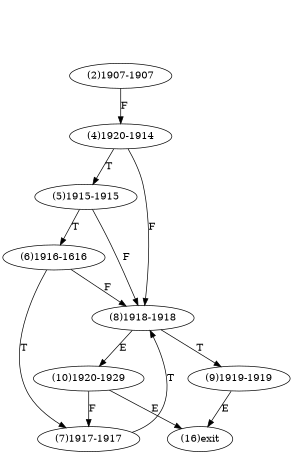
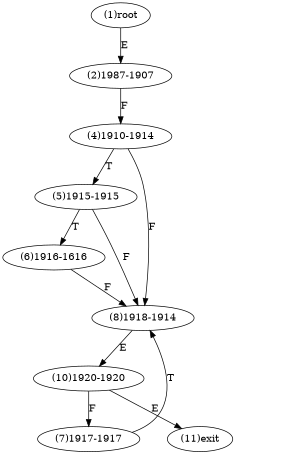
  digraph {
-   n2 [label="(2)1907-1907"]
-   n3 [label="(4)1920-1914"]
+   n1 [label="(1)root"]
+   n2 [label="(2)1987-1907"]
+   n3 [label="(4)1910-1914"]
    n4 [label="(5)1915-1915"]
-   n5 [label="(8)1918-1918"]
+   n5 [label="(8)1918-1914"]
    n6 [label="(6)1916-1616"]
-   n7 [label="(10)1920-1929"]
-   n8 [label="(9)1919-1919"]
+   n7 [label="(10)1920-1920"]
    n9 [label="(7)1917-1917"]
-   n10 [label="(16)exit"]
+   n10 [label="(11)exit"]
+   n1 -> n2 [label=E]
    n2 -> n3 [label=F]
    n3 -> n4 [label=T]
    n3 -> n5 [label=F]
    n4 -> n5 [label=F]
    n4 -> n6 [label=T]
    n5 -> n7 [label=E]
-   n5 -> n8 [label=T]
    n6 -> n5 [label=F]
-   n6 -> n9 [label=T]
    n7 -> n9 [label=F]
    n7 -> n10 [label=E]
-   n8 -> n10 [label=E]
    n9 -> n5 [label=T]
  }
